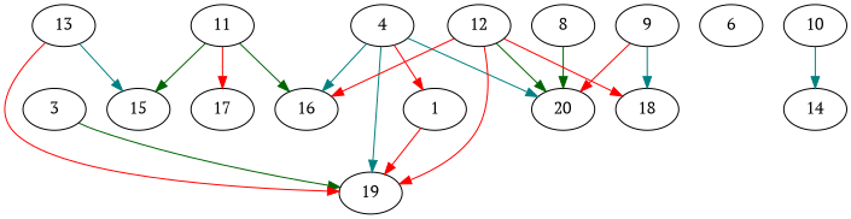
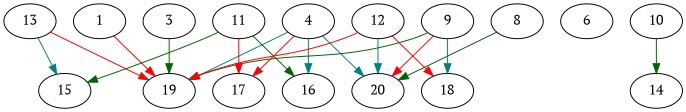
  digraph {
    fontname="PT Serif"
    node [alpha=0.10 fontname="PT Serif"]
    edge [color=red fontname="PT Serif"]
    1 [alpha=0.17 expect_size=23902208]
    19 [alpha=0.12 expect_size=39219200]
    15 [expect_size=16650240]
    3 [expect_size=23181312]
    17 [alpha=0.20 expect_size=22193152]
    4 [alpha=0.05 expect_size=19287040]
    16 [expect_size=14084096]
    20 [alpha=0.08 expect_size=51447808]
    6 [alpha=0.03 expect_size=21944320]
    8 [alpha=0.19 expect_size=40607744]
    9 [alpha=0.05 expect_size=11287552]
    18 [alpha=0.07 expect_size=41154560]
    10 [expect_size=47372288]
    14 [alpha=0.07 expect_size=51563520]
    11 [alpha=0.05 expect_size=38786048]
    12 [alpha=0.09 expect_size=32754688]
    13 [alpha=0.16 expect_size=28172288]
    1 -> 19
    3 -> 19 [color=darkgreen]
    4 -> 19 [color=teal]
-   4 -> 1
+   4 -> 17
    4 -> 16 [color=teal]
    4 -> 20 [color=teal]
    8 -> 20 [color=darkgreen]
+   9 -> 19 [color=darkgreen]
    9 -> 20
    9 -> 18 [color=teal]
-   10 -> 14 [color=teal]
+   10 -> 14 [color=darkgreen]
    11 -> 15 [color=darkgreen]
    11 -> 17
    11 -> 16 [color=darkgreen]
    12 -> 19
-   12 -> 16
-   12 -> 20 [color=darkgreen]
+   12 -> 20 [color=teal]
    12 -> 18
    13 -> 19
    13 -> 15 [color=teal]
  }
